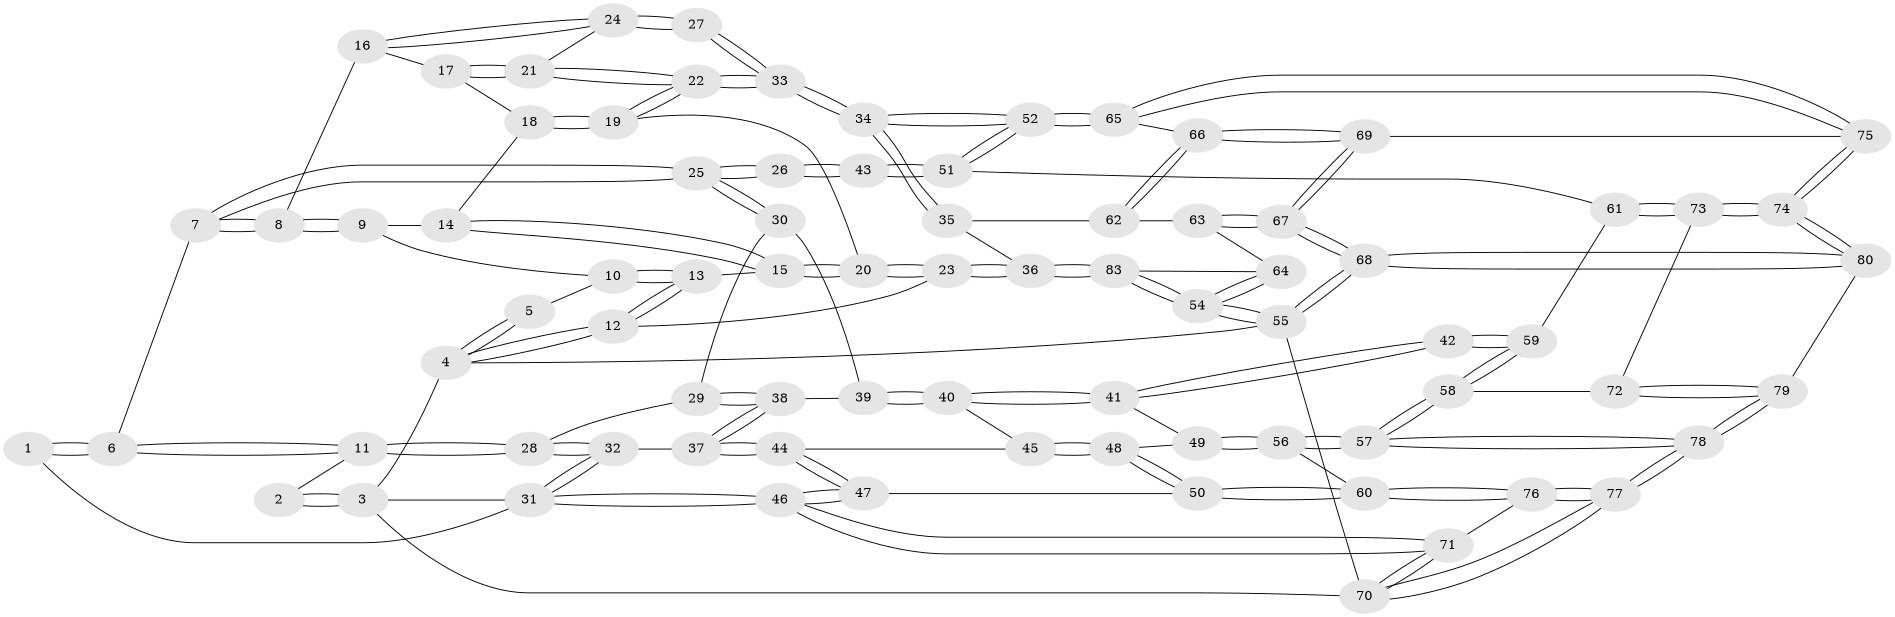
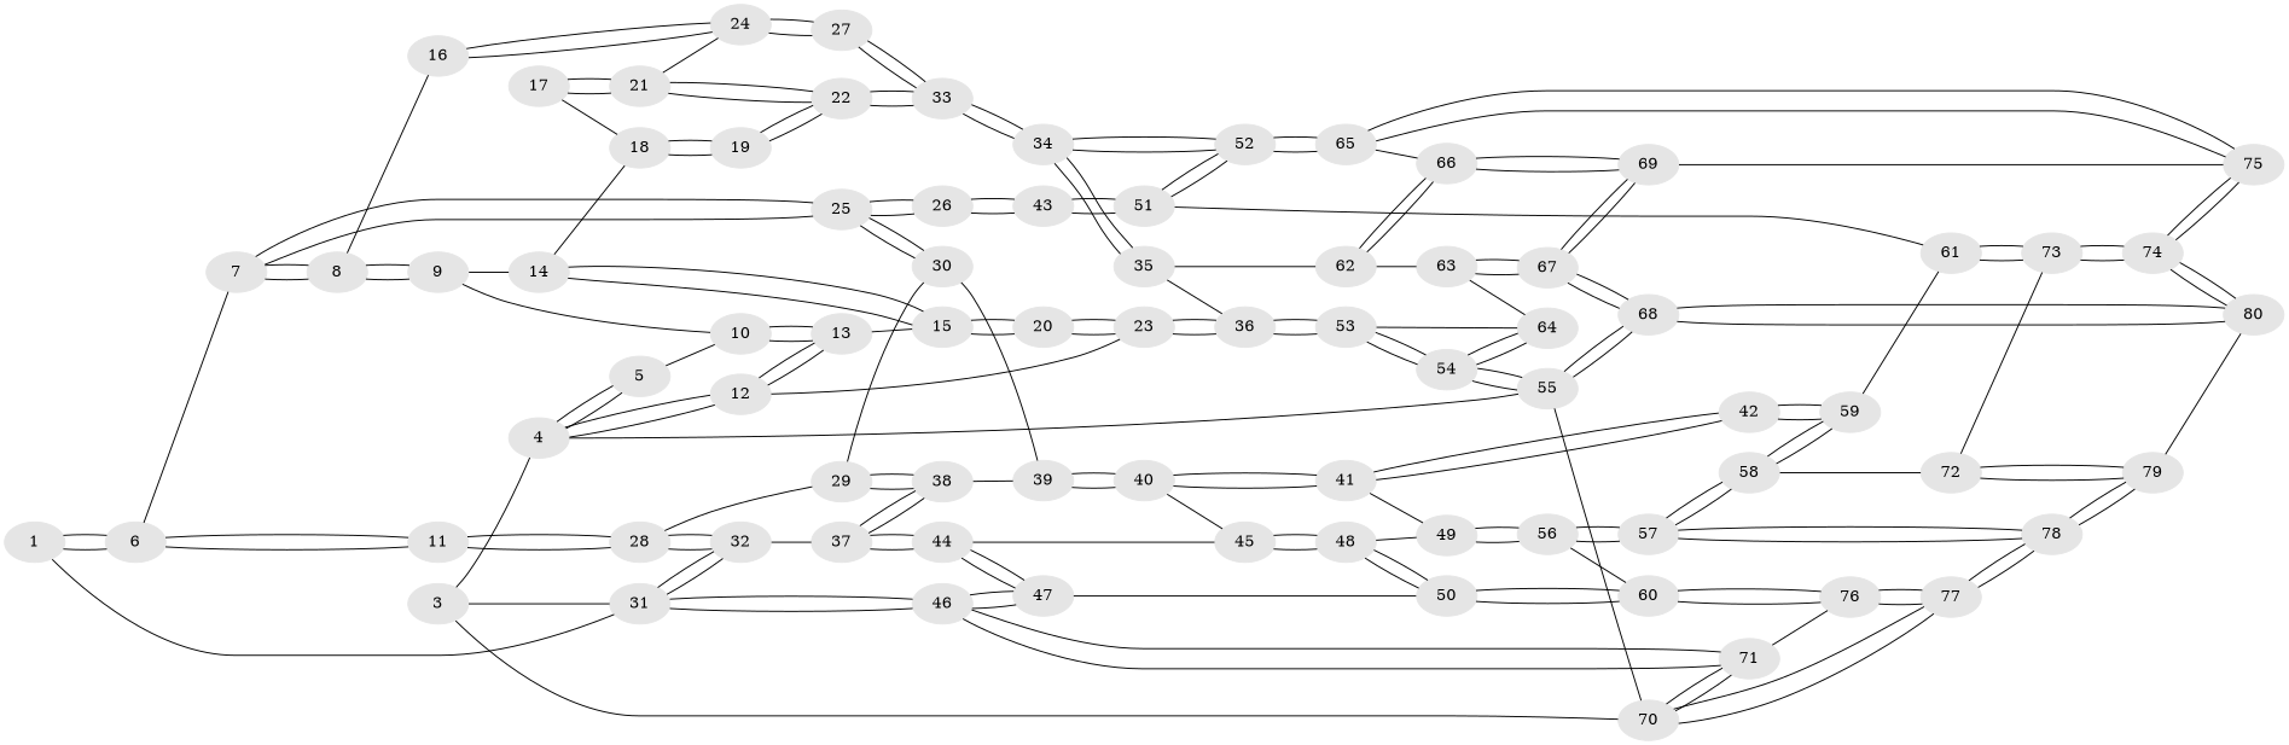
  graph {
    rankdir=LR
    node [color=gray90 style=filled]
    1
    6
    31
-   2
    3
    11
    7
    4
    70
    28
    5
    12
    55
    32
    46
    71
    77
    10
    13
    23
    68
    8
    25
    9
    16
    26
    30
    14
    17
    24
    15
    18
    29
    36
    20
    19
    21
    27
    22
    33
    34
-   53 [label=83]
+   53
    43
    39
    51
    38
    37
    40
    47
    44
    35
    52
    62
    65
    63
    66
    54
    64
    45
    41
    42
    49
    48
    59
    56
    61
    50
    76
    60
    57
    73
    75
    80
    58
    78
    72
    79
    74
    67
    69
    1 -- 6
    1 -- 6
    1 -- 31
    6 -- 11
    6 -- 11
    6 -- 7
    31 -- 32
    31 -- 32
    31 -- 46
    31 -- 46
-   2 -- 3
-   2 -- 3
-   2 -- 11
    3 -- 31
    3 -- 4
    3 -- 70
    11 -- 28
    11 -- 28
    7 -- 8
    7 -- 8
    7 -- 25
    7 -- 25
    4 -- 5
    4 -- 5
    4 -- 12
    4 -- 12
    4 -- 55
    70 -- 71
    70 -- 71
    70 -- 77
    70 -- 77
    28 -- 32
    28 -- 32
    28 -- 29
    5 -- 10
    12 -- 13
    12 -- 13
    12 -- 23
    55 -- 70
    55 -- 68
    55 -- 68
    32 -- 37
    46 -- 71
    46 -- 71
    46 -- 47
    46 -- 47
    71 -- 76
    77 -- 78
    77 -- 78
    10 -- 13
    10 -- 13
    13 -- 15
    23 -- 36
    23 -- 36
    68 -- 80
    68 -- 80
    8 -- 9
    8 -- 9
    8 -- 16
    25 -- 26
    25 -- 26
    25 -- 30
    25 -- 30
    9 -- 10
    9 -- 14
-   16 -- 17
    16 -- 24
    16 -- 24
    26 -- 43
    26 -- 43
    30 -- 39
    14 -- 15
    14 -- 15
    14 -- 18
    17 -- 18
    17 -- 21
    17 -- 21
    24 -- 27
    24 -- 27
    15 -- 20
    15 -- 20
    18 -- 19
    18 -- 19
    29 -- 30
    29 -- 38
    29 -- 38
    36 -- 53
    36 -- 53
    20 -- 23
    20 -- 23
-   19 -- 20
    19 -- 22
    19 -- 22
    21 -- 24
    21 -- 22
    21 -- 22
    27 -- 33
    27 -- 33
    22 -- 33
    22 -- 33
    33 -- 34
    33 -- 34
    34 -- 35
    34 -- 35
    34 -- 52
    34 -- 52
    53 -- 54
    53 -- 54
    53 -- 64
    43 -- 51
    43 -- 51
    39 -- 40
    39 -- 40
    51 -- 52
    51 -- 52
    51 -- 61
    38 -- 39
    37 -- 38
    37 -- 38
    37 -- 44
    37 -- 44
    40 -- 45
    40 -- 41
    40 -- 41
    47 -- 50
    44 -- 47
    44 -- 47
    44 -- 45
    35 -- 36
    35 -- 62
    52 -- 65
    52 -- 65
    62 -- 63
    62 -- 66
    62 -- 66
    65 -- 66
    65 -- 75
    65 -- 75
    63 -- 64
    63 -- 67
    63 -- 67
    66 -- 69
    66 -- 69
    54 -- 55
    54 -- 55
    54 -- 64
    54 -- 64
    45 -- 48
    45 -- 48
    41 -- 42
    41 -- 42
    41 -- 49
    42 -- 59
    42 -- 59
    49 -- 56
    49 -- 56
    48 -- 49
    48 -- 50
    48 -- 50
    59 -- 61
    56 -- 60
    56 -- 57
    56 -- 57
    61 -- 73
    61 -- 73
    50 -- 60
    50 -- 60
    76 -- 77
    76 -- 77
    60 -- 76
    60 -- 76
    57 -- 58
    57 -- 58
    57 -- 78
    57 -- 78
    73 -- 74
    73 -- 74
    58 -- 59
    58 -- 59
    58 -- 72
    78 -- 79
    78 -- 79
    72 -- 73
    72 -- 79
    72 -- 79
    79 -- 80
    74 -- 75
    74 -- 75
    74 -- 80
    74 -- 80
    67 -- 68
    67 -- 68
    67 -- 69
    67 -- 69
    69 -- 75
  }
